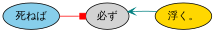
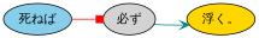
  digraph {
    fontname="DejaVu Serif"
    rankdir=LR
    node [fontname="DejaVu Serif" style=filled]
    edge [fontname="DejaVu Serif"]
    n1 [fillcolor=skyblue label="死ねば"]
    n2 [fillcolor=lightgrey label="必ず"]
    n3 [fillcolor=gold label="浮く。"]
    n1 -> n2 [arrowhead=box color=red]
-   n3 -> n2 [arrowhead=vee color=teal]
+   n2 -> n3 [arrowhead=vee color=teal]
  }
